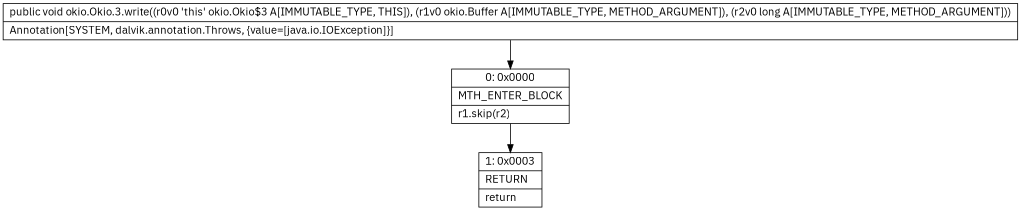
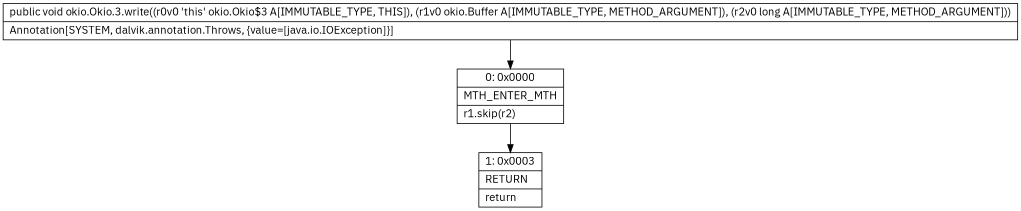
  digraph {
    fontname="IBM Plex Sans"
    node [shape=record fontname="IBM Plex Sans"]
    edge [fontname="IBM Plex Sans"]
-   n1 [label="{0\:\ 0x0000|MTH_ENTER_BLOCK\l|r1.skip(r2)\l}"]
+   n1 [label="{0\:\ 0x0000|MTH_ENTER_MTH\l|r1.skip(r2)\l}"]
    n2 [label="{1\:\ 0x0003|RETURN\l|return\l}"]
    n3 [label="{public void okio.Okio.3.write((r0v0 'this' okio.Okio$3 A[IMMUTABLE_TYPE, THIS]), (r1v0 okio.Buffer A[IMMUTABLE_TYPE, METHOD_ARGUMENT]), (r2v0 long A[IMMUTABLE_TYPE, METHOD_ARGUMENT]))  | Annotation[SYSTEM, dalvik.annotation.Throws, \{value=[java.io.IOException]\}]\l}"]
    n1 -> n2
    n3 -> n1
  }
